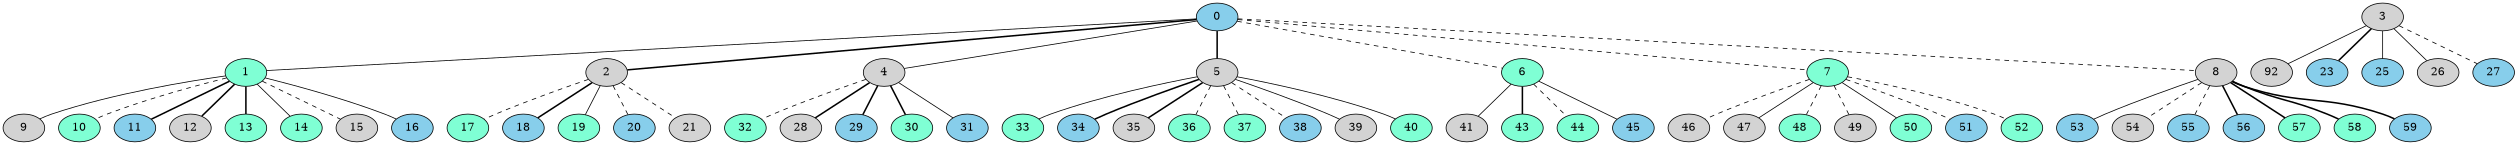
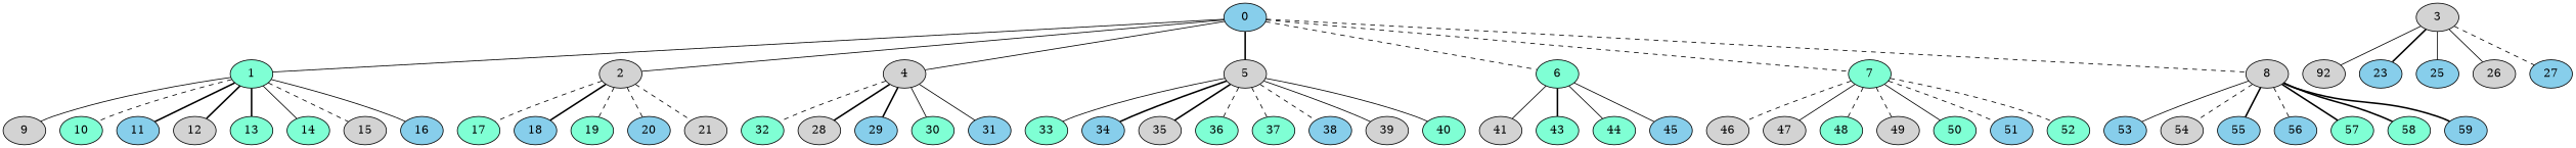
  graph {
    node [fillcolor=aquamarine style=filled]
    edge [style=dashed]
    0 [fillcolor=skyblue]
    1
    2 [fillcolor=lightgrey]
    4 [fillcolor=lightgrey]
    5 [fillcolor=lightgrey]
    6
    7
    8 [fillcolor=lightgrey]
    9 [fillcolor=lightgrey]
    10
    11 [fillcolor=skyblue]
    12 [fillcolor=lightgrey]
    13
    14
    15 [fillcolor=lightgrey]
    16 [fillcolor=skyblue]
    17
    18 [fillcolor=skyblue]
    19
    20 [fillcolor=skyblue]
    21 [fillcolor=lightgrey]
    3 [fillcolor=lightgrey]
    n23 [fillcolor=lightgrey label=92]
    23 [fillcolor=skyblue]
    25 [fillcolor=skyblue]
    26 [fillcolor=lightgrey]
    27 [fillcolor=skyblue]
    32
    28 [fillcolor=lightgrey]
    29 [fillcolor=skyblue]
    30
    31 [fillcolor=skyblue]
    33
    34 [fillcolor=skyblue]
    35 [fillcolor=lightgrey]
    36
    37
    38 [fillcolor=skyblue]
    39 [fillcolor=lightgrey]
    40
    41 [fillcolor=lightgrey]
    43
    44
    45 [fillcolor=skyblue]
    46 [fillcolor=lightgrey]
    47 [fillcolor=lightgrey]
    48
    49 [fillcolor=lightgrey]
    50
    51 [fillcolor=skyblue]
    52
    53 [fillcolor=skyblue]
    54 [fillcolor=lightgrey]
    55 [fillcolor=skyblue]
    56 [fillcolor=skyblue]
    57
    58
    59 [fillcolor=skyblue]
    0 -- 1 [style=solid]
-   0 -- 2 [style=bold]
+   0 -- 2 [style=solid]
    0 -- 4 [style=solid]
    0 -- 5 [style=bold]
    0 -- 6
    0 -- 7
    0 -- 8
    1 -- 9 [style=solid]
    1 -- 10
    1 -- 11 [style=bold]
    1 -- 12 [style=bold]
    1 -- 13 [style=bold]
    1 -- 14 [style=solid]
    1 -- 15
    1 -- 16 [style=solid]
    2 -- 17
    2 -- 18 [style=bold]
-   2 -- 19 [style=solid]
+   2 -- 19
    2 -- 20
    2 -- 21
    4 -- 32
    4 -- 28 [style=bold]
    4 -- 29 [style=bold]
-   4 -- 30 [style=bold]
+   4 -- 30 [style=solid]
    4 -- 31 [style=solid]
    5 -- 33 [style=solid]
    5 -- 34 [style=bold]
    5 -- 35 [style=bold]
    5 -- 36
    5 -- 37
    5 -- 38
    5 -- 39 [style=solid]
    5 -- 40 [style=solid]
    6 -- 41 [style=solid]
    6 -- 43 [style=bold]
-   6 -- 44
+   6 -- 44 [style=solid]
    6 -- 45 [style=solid]
    7 -- 46
    7 -- 47 [style=solid]
    7 -- 48
    7 -- 49
    7 -- 50 [style=solid]
    7 -- 51
    7 -- 52
    8 -- 53 [style=solid]
    8 -- 54
-   8 -- 55
-   8 -- 56 [style=bold]
+   8 -- 55 [style=bold]
+   8 -- 56
    8 -- 57 [style=bold]
    8 -- 58 [style=bold]
    8 -- 59 [style=bold]
    3 -- n23 [style=solid]
    3 -- 23 [style=bold]
    3 -- 25 [style=solid]
    3 -- 26 [style=solid]
    3 -- 27
  }
